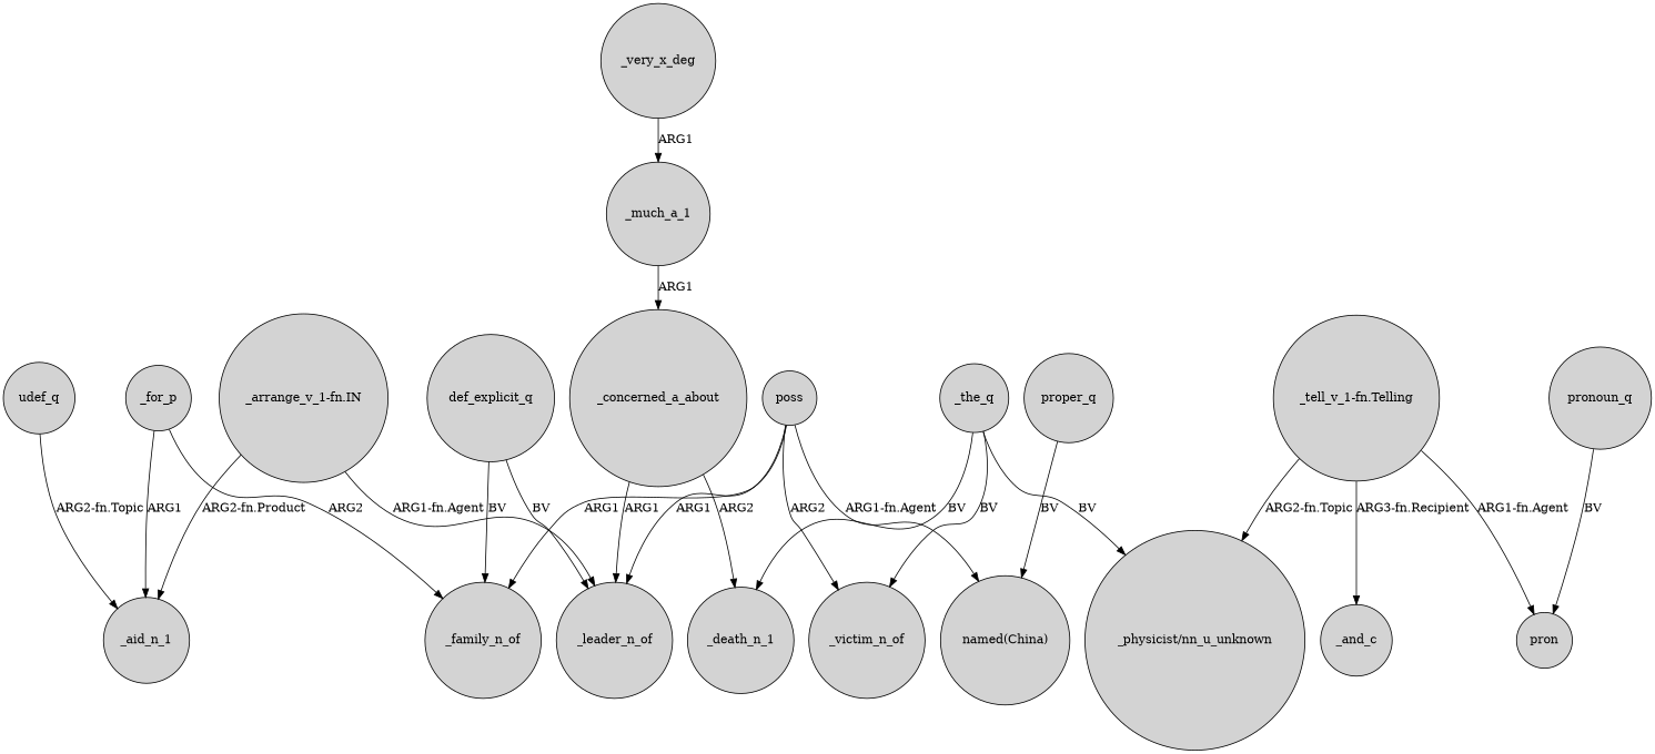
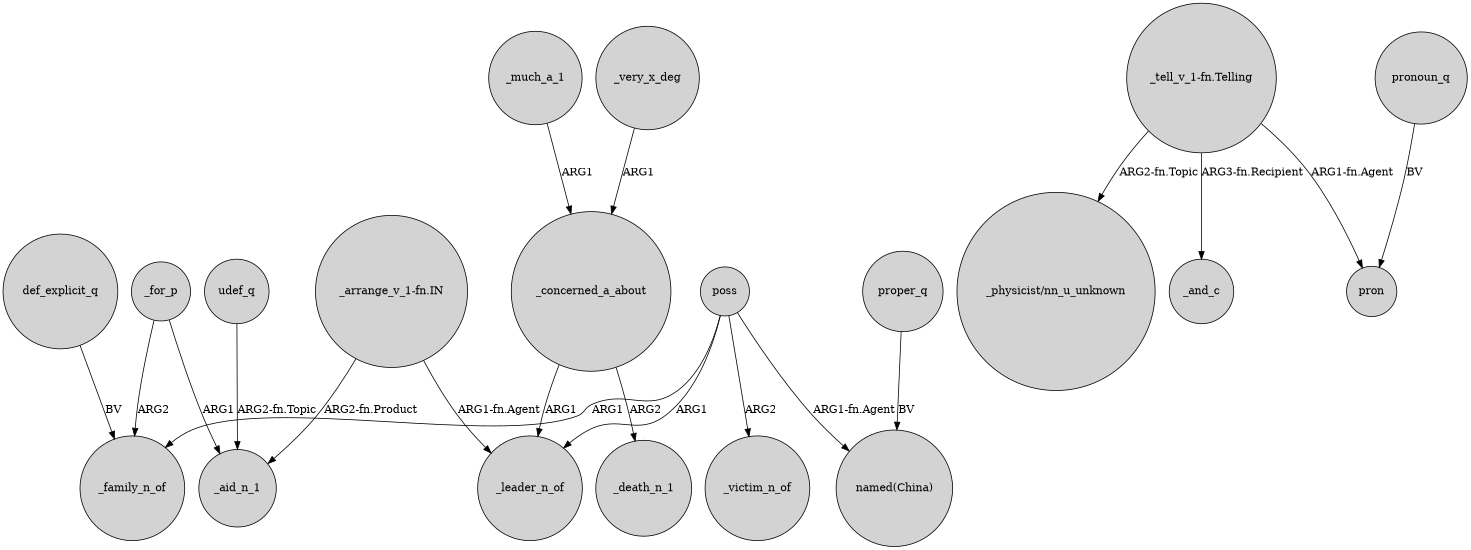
  digraph {
    node [shape=circle style=filled]
    def_explicit_q
    _leader_n_of
    _family_n_of
    "_arrange_v_1-fn.IN"
    _aid_n_1
    _for_p
    "_tell_v_1-fn.Telling"
    pron
    "_physicist/nn_u_unknown"
    _and_c
-   _the_q
    _victim_n_of
    _death_n_1
    _concerned_a_about
    poss
    "named(China)"
    _much_a_1
    pronoun_q
    proper_q
    _very_x_deg
    udef_q
-   def_explicit_q -> _leader_n_of [label=BV]
    def_explicit_q -> _family_n_of [label=BV]
    "_arrange_v_1-fn.IN" -> _leader_n_of [label="ARG1-fn.Agent"]
    "_arrange_v_1-fn.IN" -> _aid_n_1 [label="ARG2-fn.Product"]
    _for_p -> _family_n_of [label=ARG2]
    _for_p -> _aid_n_1 [label=ARG1]
    "_tell_v_1-fn.Telling" -> pron [label="ARG1-fn.Agent"]
    "_tell_v_1-fn.Telling" -> "_physicist/nn_u_unknown" [label="ARG2-fn.Topic"]
    "_tell_v_1-fn.Telling" -> _and_c [label="ARG3-fn.Recipient"]
-   _the_q -> "_physicist/nn_u_unknown" [label=BV]
-   _the_q -> _victim_n_of [label=BV]
-   _the_q -> _death_n_1 [label=BV]
    _concerned_a_about -> _leader_n_of [label=ARG1]
    _concerned_a_about -> _death_n_1 [label=ARG2]
    poss -> _leader_n_of [label=ARG1]
    poss -> _family_n_of [label=ARG1]
    poss -> _victim_n_of [label=ARG2]
    poss -> "named(China)" [label="ARG1-fn.Agent"]
    _much_a_1 -> _concerned_a_about [label=ARG1]
    pronoun_q -> pron [label=BV]
    proper_q -> "named(China)" [label=BV]
-   _very_x_deg -> _much_a_1 [label=ARG1]
+   _very_x_deg -> _concerned_a_about [label=ARG1]
    udef_q -> _aid_n_1 [label="ARG2-fn.Topic"]
  }
